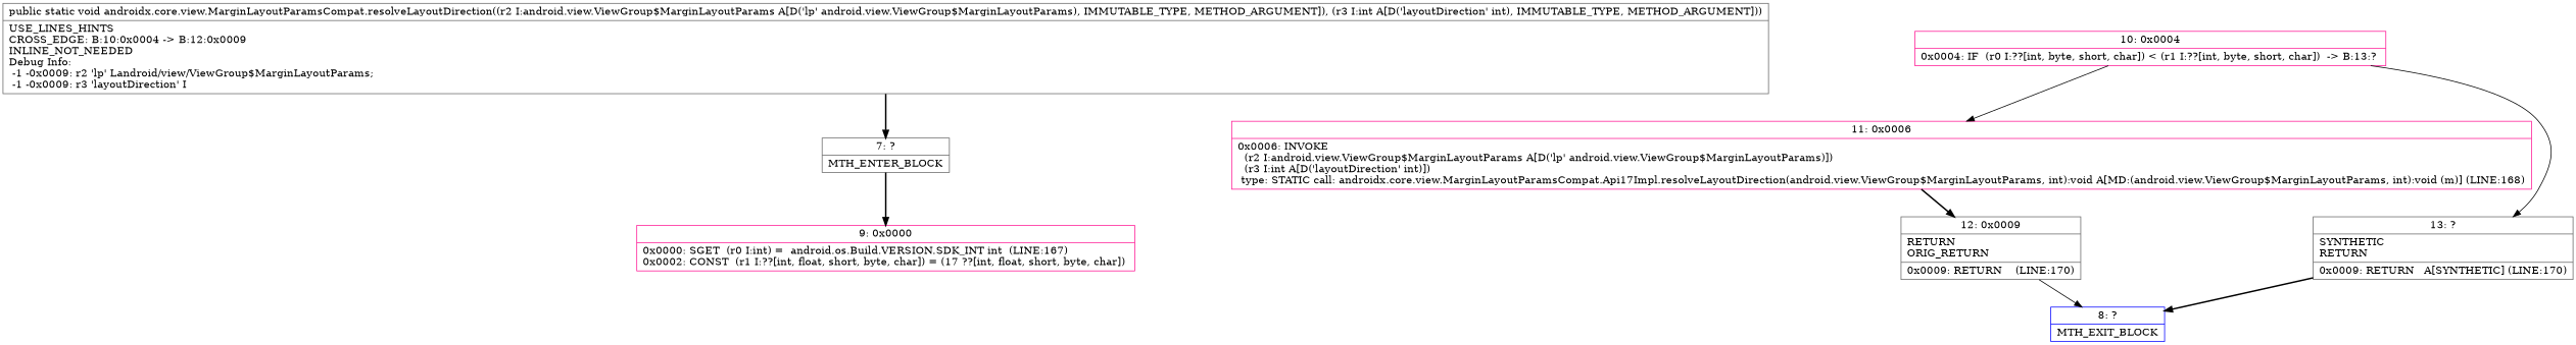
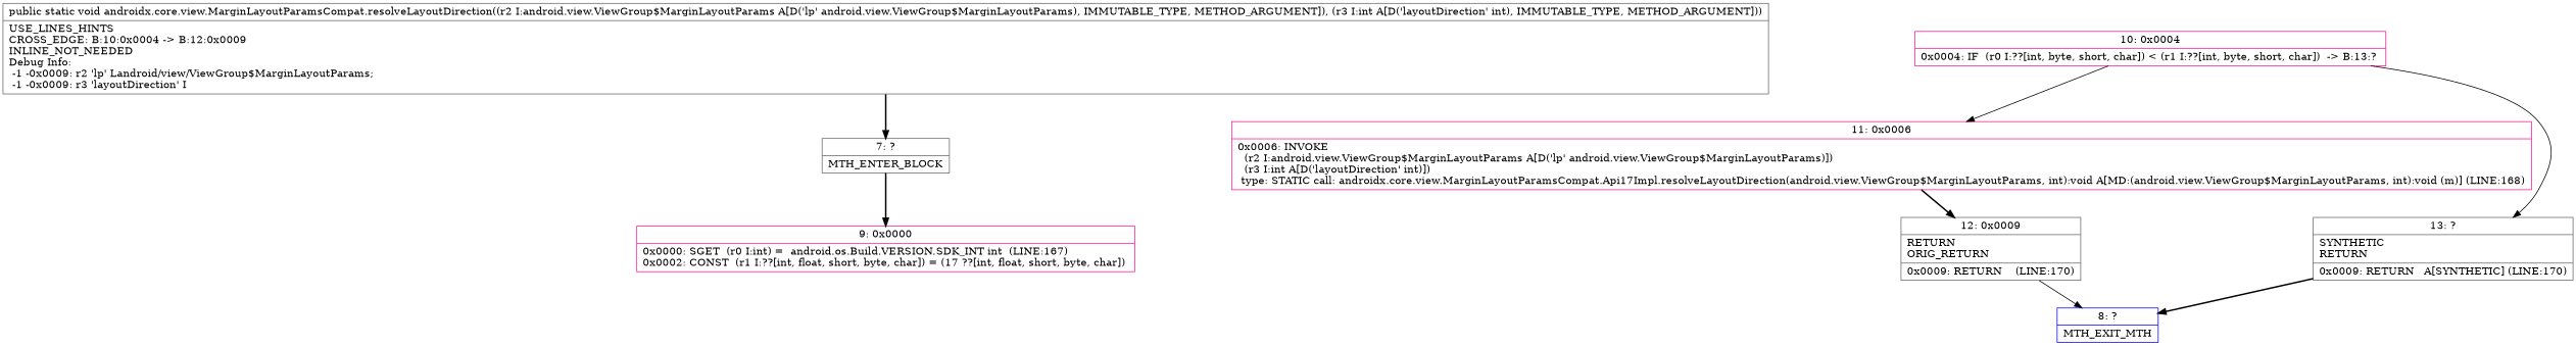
  digraph {
    node [color=gray40 shape=record]
    edge [style=bold]
    n1 [label="{7\:\ ?|MTH_ENTER_BLOCK\l}"]
    n2 [color=deeppink label="{9\:\ 0x0000|0x0000: SGET  (r0 I:int) =  android.os.Build.VERSION.SDK_INT int  (LINE:167)\l0x0002: CONST  (r1 I:??[int, float, short, byte, char]) = (17 ??[int, float, short, byte, char]) \l}"]
    n3 [color=deeppink label="{10\:\ 0x0004|0x0004: IF  (r0 I:??[int, byte, short, char]) \< (r1 I:??[int, byte, short, char])  \-\> B:13:? \l}"]
    n4 [color=deeppink label="{11\:\ 0x0006|0x0006: INVOKE  \l  (r2 I:android.view.ViewGroup$MarginLayoutParams A[D('lp' android.view.ViewGroup$MarginLayoutParams)])\l  (r3 I:int A[D('layoutDirection' int)])\l type: STATIC call: androidx.core.view.MarginLayoutParamsCompat.Api17Impl.resolveLayoutDirection(android.view.ViewGroup$MarginLayoutParams, int):void A[MD:(android.view.ViewGroup$MarginLayoutParams, int):void (m)] (LINE:168)\l}"]
    n5 [label="{13\:\ ?|SYNTHETIC\lRETURN\l|0x0009: RETURN   A[SYNTHETIC] (LINE:170)\l}"]
    n6 [label="{12\:\ 0x0009|RETURN\lORIG_RETURN\l|0x0009: RETURN    (LINE:170)\l}"]
-   n7 [color=blue label="{8\:\ ?|MTH_EXIT_BLOCK\l}"]
+   n7 [color=blue label="{8\:\ ?|MTH_EXIT_MTH\l}"]
    n8 [label="{public static void androidx.core.view.MarginLayoutParamsCompat.resolveLayoutDirection((r2 I:android.view.ViewGroup$MarginLayoutParams A[D('lp' android.view.ViewGroup$MarginLayoutParams), IMMUTABLE_TYPE, METHOD_ARGUMENT]), (r3 I:int A[D('layoutDirection' int), IMMUTABLE_TYPE, METHOD_ARGUMENT]))  | USE_LINES_HINTS\lCROSS_EDGE: B:10:0x0004 \-\> B:12:0x0009\lINLINE_NOT_NEEDED\lDebug Info:\l  \-1 \-0x0009: r2 'lp' Landroid\/view\/ViewGroup$MarginLayoutParams;\l  \-1 \-0x0009: r3 'layoutDirection' I\l}"]
    n1 -> n2
    n3 -> n4 [style=solid]
    n3 -> n5 [style=solid]
    n4 -> n6
    n5 -> n7
    n6 -> n7 [style=solid]
    n8 -> n1
  }
